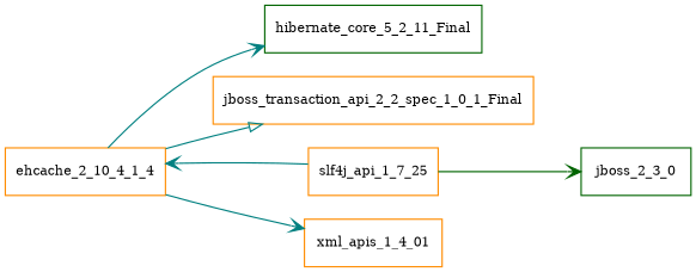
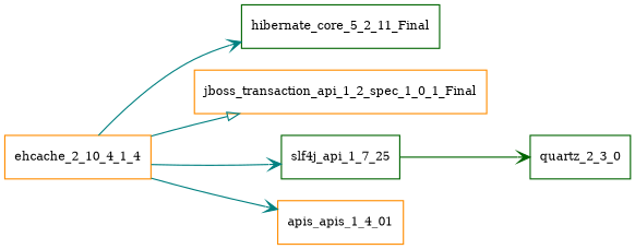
  digraph {
    rankdir=LR
    node [color=darkorange fontsize=10.0 shape=box]
    edge [arrowhead=vee color=teal]
    hibernate_core_5_2_11_Final [color=darkgreen]
    ehcache_2_10_4_1_4
-   jboss_transaction_api_1_2_spec_1_0_1_Final [label=jboss_transaction_api_2_2_spec_1_0_1_Final]
-   slf4j_api_1_7_25
-   xml_apis_1_4_01
-   quartz_2_3_0 [color=darkgreen label=jboss_2_3_0]
+   jboss_transaction_api_1_2_spec_1_0_1_Final
+   slf4j_api_1_7_25 [color=darkgreen]
+   xml_apis_1_4_01 [label=apis_apis_1_4_01]
+   quartz_2_3_0 [color=darkgreen]
    ehcache_2_10_4_1_4 -> hibernate_core_5_2_11_Final
    ehcache_2_10_4_1_4 -> jboss_transaction_api_1_2_spec_1_0_1_Final [arrowhead=onormal]
-   slf4j_api_1_7_25 -> ehcache_2_10_4_1_4
+   ehcache_2_10_4_1_4 -> slf4j_api_1_7_25
    ehcache_2_10_4_1_4 -> xml_apis_1_4_01
    slf4j_api_1_7_25 -> quartz_2_3_0 [color=darkgreen]
  }
